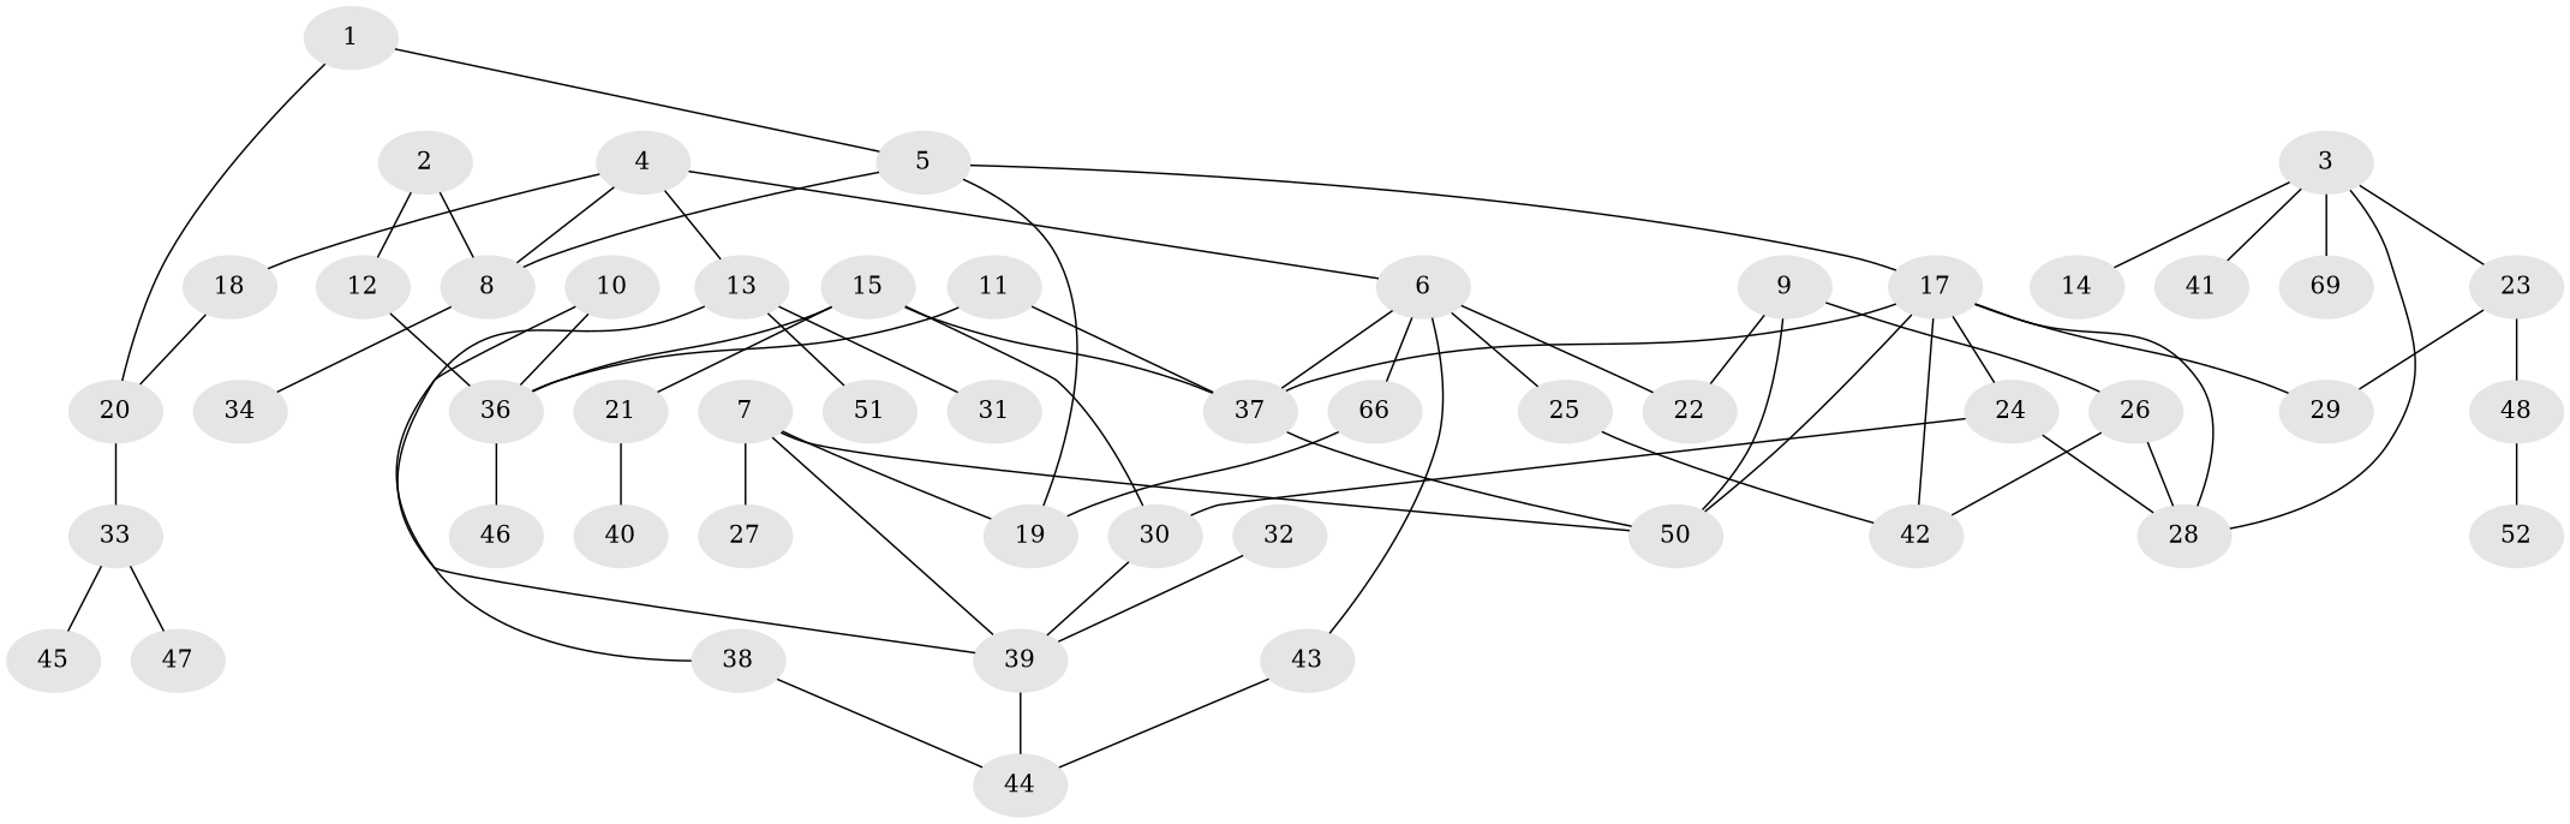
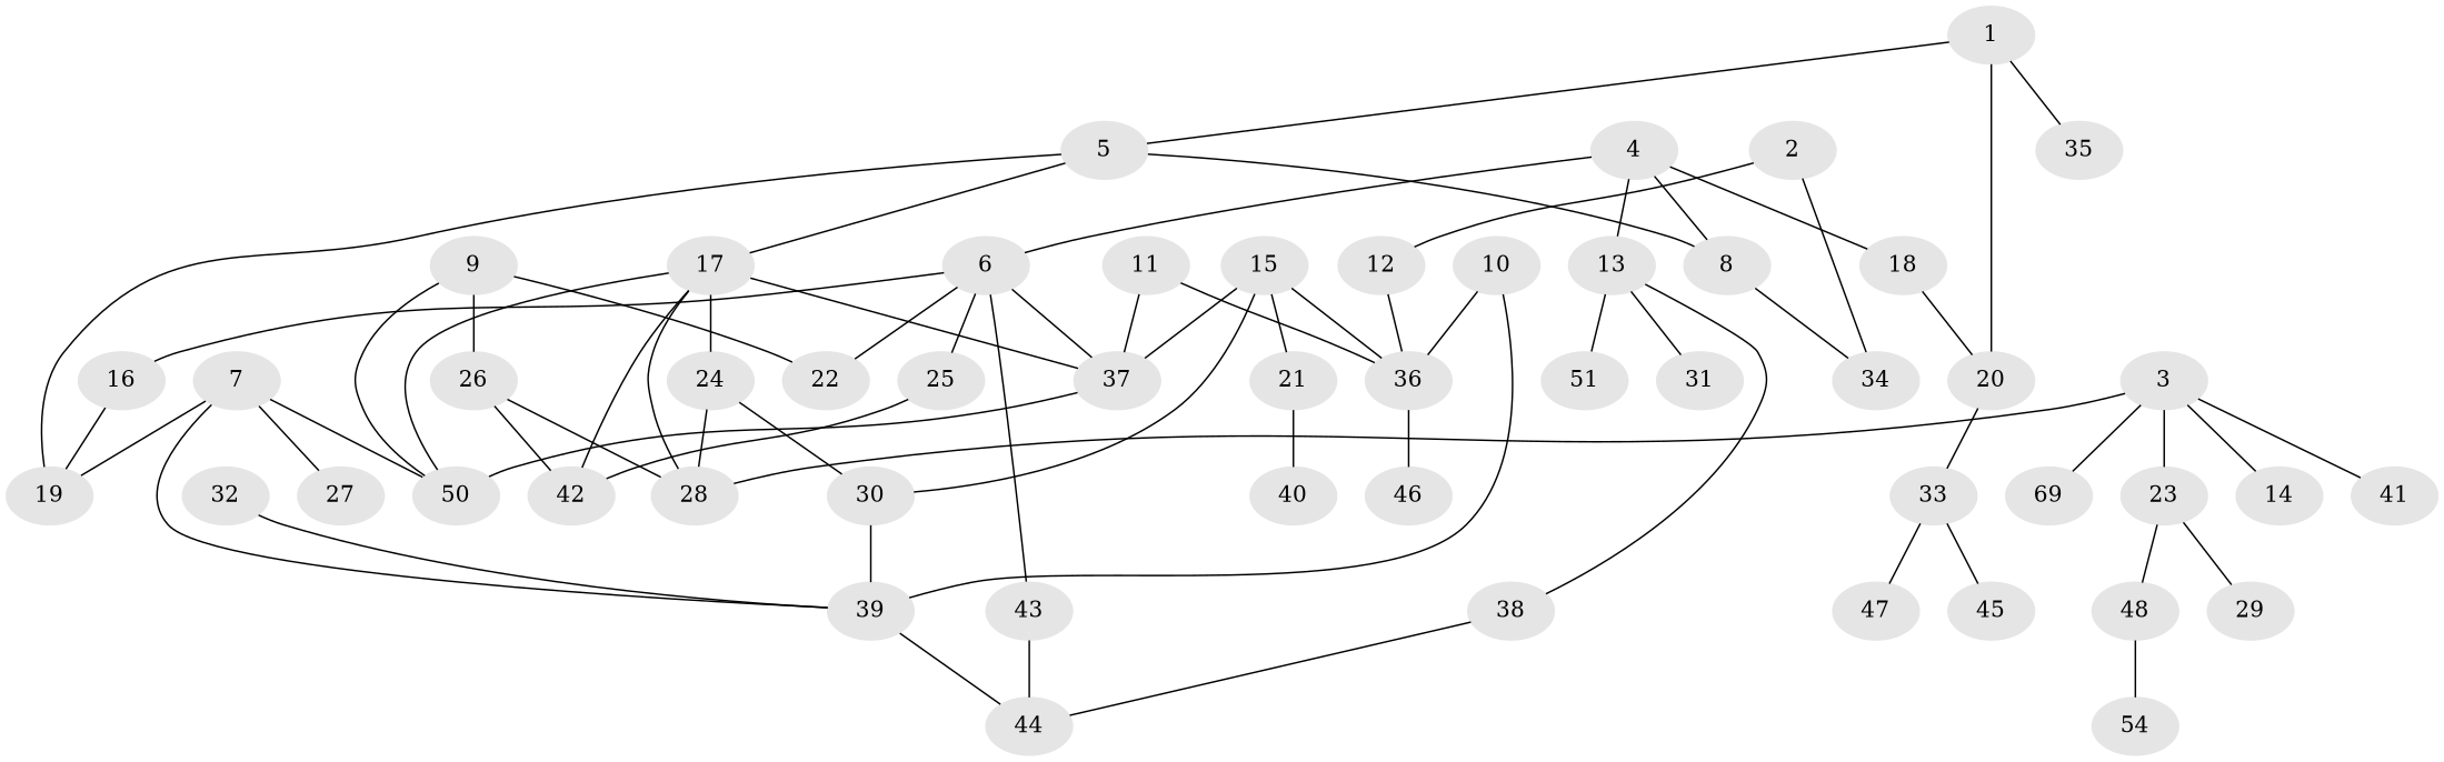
  graph {
    node [color=gray90 style=filled]
    edge [weight=1.0]
    1
    5
    20
+   35
    8
    17
    19
    33
    2
    12
    34
    36
    3
    14
    23
    28
    41
    n18 [label=69]
    29
    48
    4
    6
    13
    18
-   16 [label=66]
+   16
    22
    25
    37
    43
    38
    31
    51
    44
    50
    24
    42
    7
    27
    39
    9
    26
    10
    46
    11
    15
    21
    30
    40
    45
    47
-   52
+   52 [label=54]
    32
    1 -- 5
    1 -- 20
+   1 -- 35
    5 -- 8
    5 -- 17
    5 -- 19
    20 -- 33
    8 -- 34
    17 -- 28
-   17 -- 29
    17 -- 37
    17 -- 50
    17 -- 24 [weight=2.0]
    17 -- 42
    33 -- 45
    33 -- 47
-   2 -- 8
+   2 -- 34
    2 -- 12
    12 -- 36
    36 -- 46
    3 -- 14
    3 -- 23
    3 -- 28
    3 -- 41
    3 -- n18
    23 -- 29
    23 -- 48
    48 -- 52
    4 -- 8
    4 -- 6
    4 -- 13
    4 -- 18
    6 -- 16
    6 -- 22
    6 -- 25
    6 -- 37
    6 -- 43
    13 -- 38
    13 -- 31
    13 -- 51
    18 -- 20
    16 -- 19
    25 -- 42
    37 -- 50
    43 -- 44
    38 -- 44
    24 -- 28
    24 -- 30
    7 -- 19
    7 -- 50
    7 -- 27
    7 -- 39
    39 -- 44
    9 -- 22
    9 -- 50
    9 -- 26
    26 -- 28
    26 -- 42
    10 -- 36
    10 -- 39
    11 -- 36
    11 -- 37
    15 -- 36
    15 -- 37
    15 -- 21
    15 -- 30
    21 -- 40
    30 -- 39
    32 -- 39
  }
